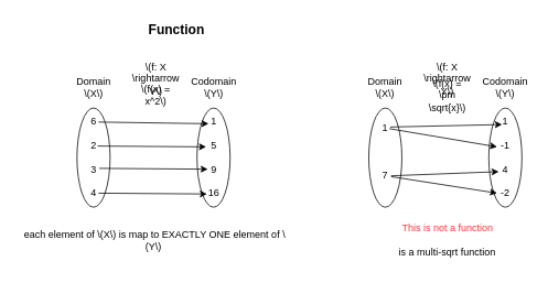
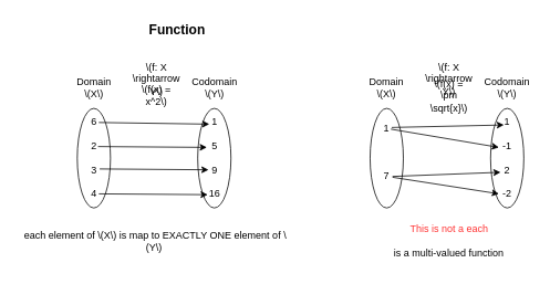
  <mxCell id="0" />
  <mxCell id="1" parent="0" />
  <mxCell id="2" value="Function" style="text;html=1;strokeColor=none;fillColor=none;align=center;verticalAlign=middle;whiteSpace=wrap;rounded=0;fontSize=16;fontStyle=1" vertex="1" parent="1"><mxGeometry x="162.5" y="20" width="100" height="30" as="geometry" /></mxCell>
  <mxCell id="3" value="" style="ellipse;whiteSpace=wrap;html=1;" vertex="1" parent="1"><mxGeometry x="92.5" y="130" width="40" height="120" as="geometry" /></mxCell>
  <mxCell id="4" value="Domain&lt;br&gt;\(X\)" style="text;html=1;strokeColor=none;fillColor=none;align=center;verticalAlign=middle;whiteSpace=wrap;rounded=0;" vertex="1" parent="1"><mxGeometry x="82.5" y="90" width="60" height="30" as="geometry" /></mxCell>
  <mxCell id="5" value="6&lt;br&gt;&lt;br&gt;2&lt;br&gt;&lt;br&gt;3&lt;br&gt;&lt;br&gt;4" style="text;html=1;strokeColor=none;fillColor=none;align=center;verticalAlign=middle;whiteSpace=wrap;rounded=0;" vertex="1" parent="1"><mxGeometry x="82.5" y="130" width="60" height="120" as="geometry" /></mxCell>
  <mxCell id="6" value="Codomain&lt;br&gt;\(Y\)" style="text;html=1;strokeColor=none;fillColor=none;align=center;verticalAlign=middle;whiteSpace=wrap;rounded=0;" vertex="1" parent="1"><mxGeometry x="227.5" y="90" width="60" height="30" as="geometry" /></mxCell>
  <mxCell id="7" value="" style="ellipse;whiteSpace=wrap;html=1;" vertex="1" parent="1"><mxGeometry x="237.5" y="130" width="40" height="120" as="geometry" /></mxCell>
  <mxCell id="8" value="1&lt;br&gt;&lt;br&gt;5&lt;br&gt;&lt;br&gt;9&lt;br&gt;&lt;br&gt;16" style="text;html=1;strokeColor=none;fillColor=none;align=center;verticalAlign=middle;whiteSpace=wrap;rounded=0;" vertex="1" parent="1"><mxGeometry x="227.5" y="130" width="60" height="120" as="geometry" /></mxCell>
  <mxCell id="9" value="\(f: X \rightarrow Y\)" style="text;html=1;strokeColor=none;fillColor=none;align=center;verticalAlign=middle;whiteSpace=wrap;rounded=0;" vertex="1" parent="1"><mxGeometry x="157.5" y="80" width="60" height="30" as="geometry" /></mxCell>
  <mxCell id="10" value="\(f(x) = x^2\)" style="text;html=1;strokeColor=none;fillColor=none;align=center;verticalAlign=middle;whiteSpace=wrap;rounded=0;" vertex="1" parent="1"><mxGeometry x="157.5" y="100" width="60" height="30" as="geometry" /></mxCell>
  <mxCell id="11" value="" style="endArrow=classic;html=1;rounded=0;" edge="1" parent="1"><mxGeometry width="50" height="50" relative="1" as="geometry"><mxPoint x="118.5" y="147" as="sourcePoint" /><mxPoint x="251.5" y="149" as="targetPoint" /></mxGeometry></mxCell>
  <mxCell id="12" value="" style="endArrow=classic;html=1;rounded=0;" edge="1" parent="1"><mxGeometry width="50" height="50" relative="1" as="geometry"><mxPoint x="117.5" y="176" as="sourcePoint" /><mxPoint x="248.5" y="177" as="targetPoint" /></mxGeometry></mxCell>
  <mxCell id="13" value="" style="endArrow=classic;html=1;rounded=0;" edge="1" parent="1"><mxGeometry width="50" height="50" relative="1" as="geometry"><mxPoint x="119.5" y="203" as="sourcePoint" /><mxPoint x="250.5" y="204" as="targetPoint" /></mxGeometry></mxCell>
  <mxCell id="14" value="" style="endArrow=classic;html=1;rounded=0;" edge="1" parent="1"><mxGeometry width="50" height="50" relative="1" as="geometry"><mxPoint x="118.5" y="233" as="sourcePoint" /><mxPoint x="249.5" y="234" as="targetPoint" /></mxGeometry></mxCell>
  <mxCell id="15" value="&lt;span style=&quot;font-family: Helvetica; font-size: 12px; font-style: normal; font-variant-ligatures: normal; font-variant-caps: normal; font-weight: 400; letter-spacing: normal; orphans: 2; text-indent: 0px; text-transform: none; widows: 2; word-spacing: 0px; -webkit-text-stroke-width: 0px; text-decoration-thickness: initial; text-decoration-style: initial; text-decoration-color: initial; float: none; display: inline !important;&quot;&gt;&lt;span&gt;&amp;nbsp;&lt;/span&gt;each element of \(X\) is map to EXACTLY ONE element of \(Y\)&lt;/span&gt;" style="text;whiteSpace=wrap;html=1;align=center;labelBackgroundColor=none;fontColor=default;" vertex="1" parent="1"><mxGeometry x="20" y="270" width="330" height="40" as="geometry" /></mxCell>
  <mxCell id="16" value="" style="ellipse;whiteSpace=wrap;html=1;" vertex="1" parent="1"><mxGeometry x="445" y="130" width="40" height="120" as="geometry" /></mxCell>
  <mxCell id="17" value="Domain&lt;br&gt;\(X\)" style="text;html=1;strokeColor=none;fillColor=none;align=center;verticalAlign=middle;whiteSpace=wrap;rounded=0;" vertex="1" parent="1"><mxGeometry x="435" y="90" width="60" height="30" as="geometry" /></mxCell>
  <mxCell id="18" value="1&lt;br&gt;&lt;br&gt;&lt;br&gt;&lt;br&gt;7&lt;br&gt;&lt;br&gt;" style="text;html=1;strokeColor=none;fillColor=none;align=center;verticalAlign=middle;whiteSpace=wrap;rounded=0;" vertex="1" parent="1"><mxGeometry x="435" y="130" width="60" height="120" as="geometry" /></mxCell>
  <mxCell id="19" value="Codomain&lt;br&gt;\(Y\)" style="text;html=1;strokeColor=none;fillColor=none;align=center;verticalAlign=middle;whiteSpace=wrap;rounded=0;" vertex="1" parent="1"><mxGeometry x="580" y="90" width="60" height="30" as="geometry" /></mxCell>
  <mxCell id="20" value="" style="ellipse;whiteSpace=wrap;html=1;" vertex="1" parent="1"><mxGeometry x="590" y="130" width="40" height="120" as="geometry" /></mxCell>
- <mxCell id="21" value="1&lt;br&gt;&lt;br&gt;-1&lt;br&gt;&lt;br&gt;4&lt;br&gt;&lt;br&gt;-2" style="text;html=1;strokeColor=none;fillColor=none;align=center;verticalAlign=middle;whiteSpace=wrap;rounded=0;" vertex="1" parent="1"><mxGeometry x="580" y="130" width="60" height="120" as="geometry" /></mxCell>
+ <mxCell id="21" value="1&lt;br&gt;&lt;br&gt;-1&lt;br&gt;&lt;br&gt;2&lt;br&gt;&lt;br&gt;-2" style="text;html=1;strokeColor=none;fillColor=none;align=center;verticalAlign=middle;whiteSpace=wrap;rounded=0;" vertex="1" parent="1"><mxGeometry x="580" y="130" width="60" height="120" as="geometry" /></mxCell>
  <mxCell id="22" value="\(f: X \rightarrow Y\)" style="text;html=1;strokeColor=none;fillColor=none;align=center;verticalAlign=middle;whiteSpace=wrap;rounded=0;" vertex="1" parent="1"><mxGeometry x="510" y="80" width="60" height="30" as="geometry" /></mxCell>
  <mxCell id="23" value="\(f(x) = \pm \sqrt{x}\)" style="text;html=1;strokeColor=none;fillColor=none;align=center;verticalAlign=middle;whiteSpace=wrap;rounded=0;" vertex="1" parent="1"><mxGeometry x="510" y="100" width="60" height="30" as="geometry" /></mxCell>
  <mxCell id="24" value="" style="endArrow=classic;html=1;rounded=0;" edge="1" parent="1"><mxGeometry width="50" height="50" relative="1" as="geometry"><mxPoint x="471" y="153" as="sourcePoint" /><mxPoint x="606" y="150" as="targetPoint" /></mxGeometry></mxCell>
  <mxCell id="25" value="" style="endArrow=classic;html=1;rounded=0;" edge="1" parent="1"><mxGeometry width="50" height="50" relative="1" as="geometry"><mxPoint x="472" y="212" as="sourcePoint" /><mxPoint x="602" y="207" as="targetPoint" /></mxGeometry></mxCell>
- <mxCell id="26" value="This is not a function" style="text;html=1;strokeColor=none;fillColor=none;align=center;verticalAlign=middle;whiteSpace=wrap;rounded=0;fontColor=#FF3333;" vertex="1" parent="1"><mxGeometry x="477.5" y="260" width="125" height="30" as="geometry" /></mxCell>
+ <mxCell id="26" value="This is not a each" style="text;html=1;strokeColor=none;fillColor=none;align=center;verticalAlign=middle;whiteSpace=wrap;rounded=0;fontColor=#FF3333;" vertex="1" parent="1"><mxGeometry x="477.5" y="260" width="125" height="30" as="geometry" /></mxCell>
  <mxCell id="27" value="" style="endArrow=classic;html=1;rounded=0;" edge="1" parent="1"><mxGeometry width="50" height="50" relative="1" as="geometry"><mxPoint x="470" y="155" as="sourcePoint" /><mxPoint x="600" y="177" as="targetPoint" /></mxGeometry></mxCell>
  <mxCell id="28" value="" style="endArrow=classic;html=1;rounded=0;" edge="1" parent="1"><mxGeometry width="50" height="50" relative="1" as="geometry"><mxPoint x="472" y="213" as="sourcePoint" /><mxPoint x="600" y="233" as="targetPoint" /></mxGeometry></mxCell>
- <mxCell id="29" value="is a&amp;nbsp;multi-sqrt function" style="text;html=1;strokeColor=none;fillColor=none;align=center;verticalAlign=middle;whiteSpace=wrap;rounded=0;" vertex="1" parent="1"><mxGeometry x="465" y="290" width="150" height="30" as="geometry" /></mxCell>
+ <mxCell id="29" value="is a&amp;nbsp;multi-valued function" style="text;html=1;strokeColor=none;fillColor=none;align=center;verticalAlign=middle;whiteSpace=wrap;rounded=0;" vertex="1" parent="1"><mxGeometry x="465" y="290" width="150" height="30" as="geometry" /></mxCell>
